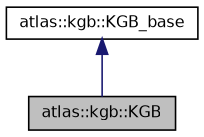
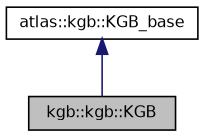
  digraph {
    node [color=black fontname=Helvetica fontsize=10 shape=record style=filled]
-   n1 [fillcolor=grey75 fontcolor=black height=0.2 label="atlas::kgb::KGB" width=0.4]
+   n1 [fillcolor=grey75 fontcolor=black height=0.2 label="kgb::kgb::KGB" width=0.4]
    n2 [fillcolor=white height=0.2 label="atlas::kgb::KGB_base" width=0.4]
    n2 -> n1 [color=midnightblue dir=back fontname=Helvetica fontsize=10 labelfontname=Helvetica labelfontsize=10 style=solid]
  }
